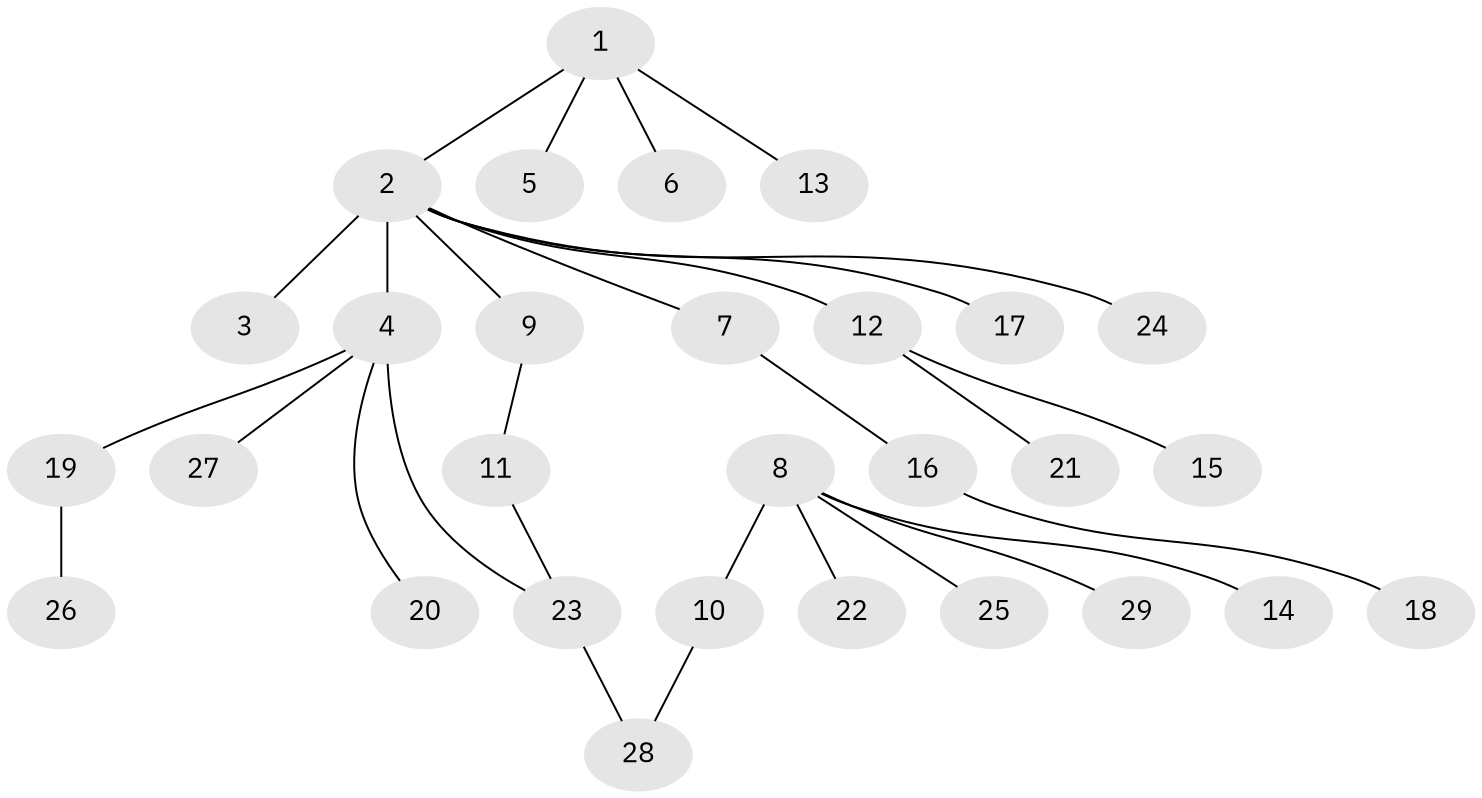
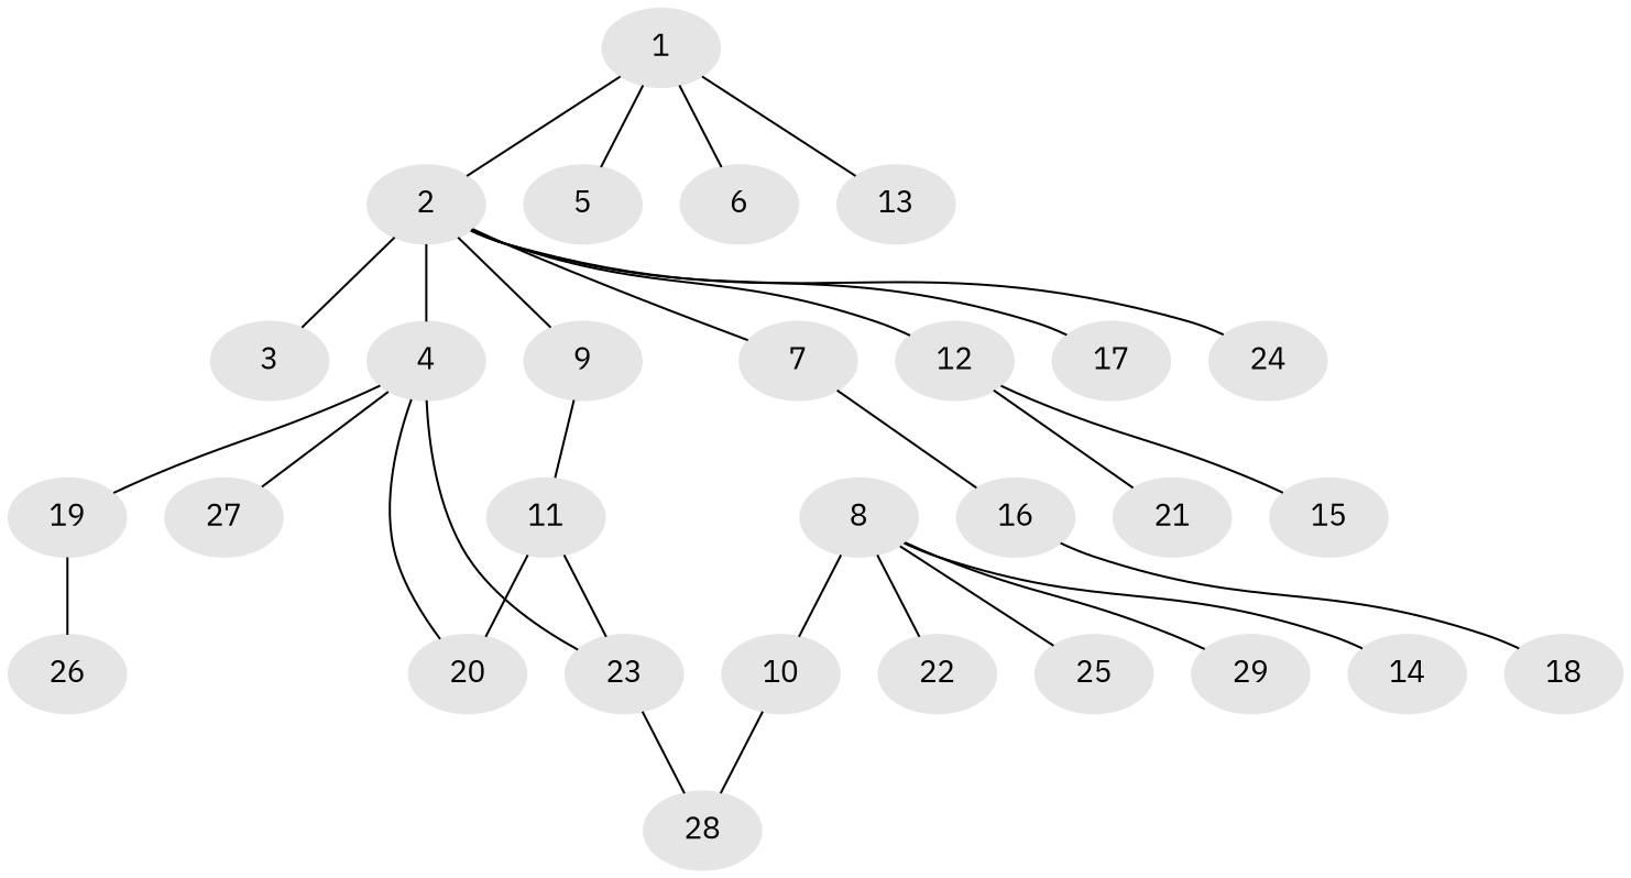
  graph {
    fontname="IBM Plex Sans"
    node [color=gray90 fontname="IBM Plex Sans" style=filled]
    edge [fontname="IBM Plex Sans" weight=1.0]
    1
    2
    5
    6
    13
    3
    4
    7
    9
    12
    17
    24
    19
    20
    23
    27
    16
    8
    10
    14
    22
    25
    29
    11
    15
    21
    26
    28
    18
    1 -- 2
    1 -- 5
    1 -- 6
    1 -- 13
    2 -- 3
    2 -- 4 [weight=11.0]
    2 -- 7
    2 -- 9
    2 -- 12
    2 -- 17
    2 -- 24
    4 -- 19
    4 -- 20
    4 -- 23
    4 -- 27
    7 -- 16 [weight=2.0]
    9 -- 11
    12 -- 15
    12 -- 21
    19 -- 26 [weight=3.0]
    23 -- 28
    16 -- 18
    8 -- 10
    8 -- 14
    8 -- 22
    8 -- 25
    8 -- 29
    10 -- 28
+   11 -- 20 [weight=7.0]
    11 -- 23
  }
